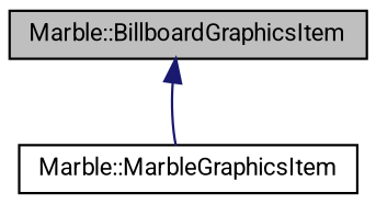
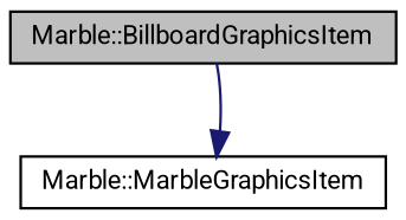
  digraph {
    fontname=Roboto
    node [color=black fontname=Roboto fontsize=10 shape=record style=filled]
    n1 [fillcolor=grey75 fontcolor=black height=0.2 label="Marble::BillboardGraphicsItem" width=0.4]
    n2 [fillcolor=white height=0.2 label="Marble::MarbleGraphicsItem" width=0.4]
-   n1 -> n2 [color=midnightblue dir=back fontname=Roboto fontsize=10 labelfontname=Helvetica labelfontsize=10 style=solid]
+   n2 -> n1 [color=midnightblue dir=back fontname=Roboto fontsize=10 labelfontname=Helvetica labelfontsize=10 style=solid]
  }
